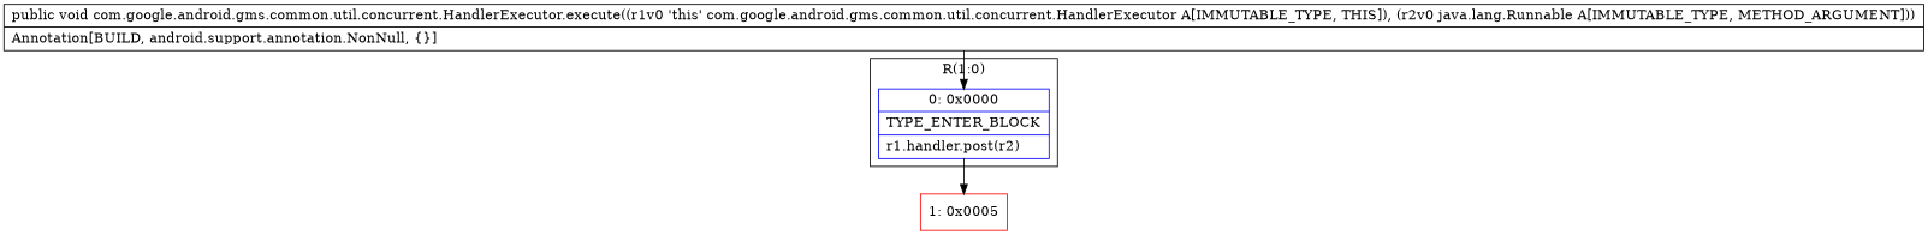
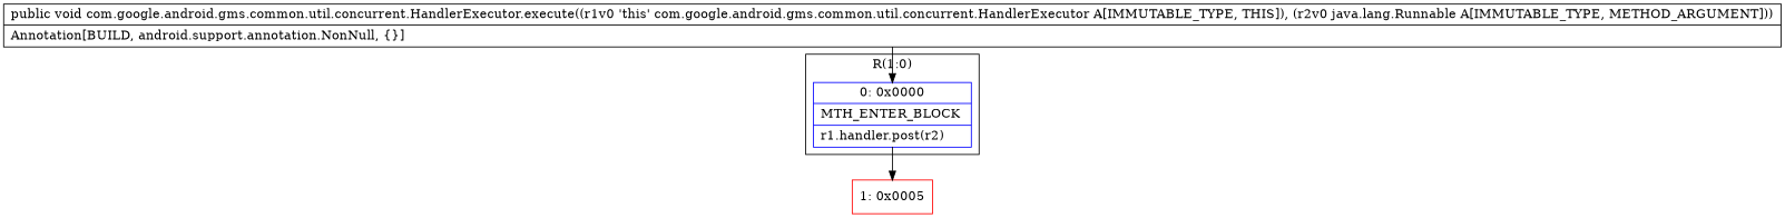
  digraph {
    node [shape=record]
-   n1 [color=blue label="{0\:\ 0x0000|TYPE_ENTER_BLOCK\l|r1.handler.post(r2)\l}"]
+   n1 [color=blue label="{0\:\ 0x0000|MTH_ENTER_BLOCK\l|r1.handler.post(r2)\l}"]
    n2 [color=red label="{1\:\ 0x0005}"]
    n3 [label="{public void com.google.android.gms.common.util.concurrent.HandlerExecutor.execute((r1v0 'this' com.google.android.gms.common.util.concurrent.HandlerExecutor A[IMMUTABLE_TYPE, THIS]), (r2v0 java.lang.Runnable A[IMMUTABLE_TYPE, METHOD_ARGUMENT]))  | Annotation[BUILD, android.support.annotation.NonNull, \{\}]\l}"]
    subgraph cluster_1 {
      label="R(1:0)"
      n1
    }
    n1 -> n2
    n3 -> n1
  }
